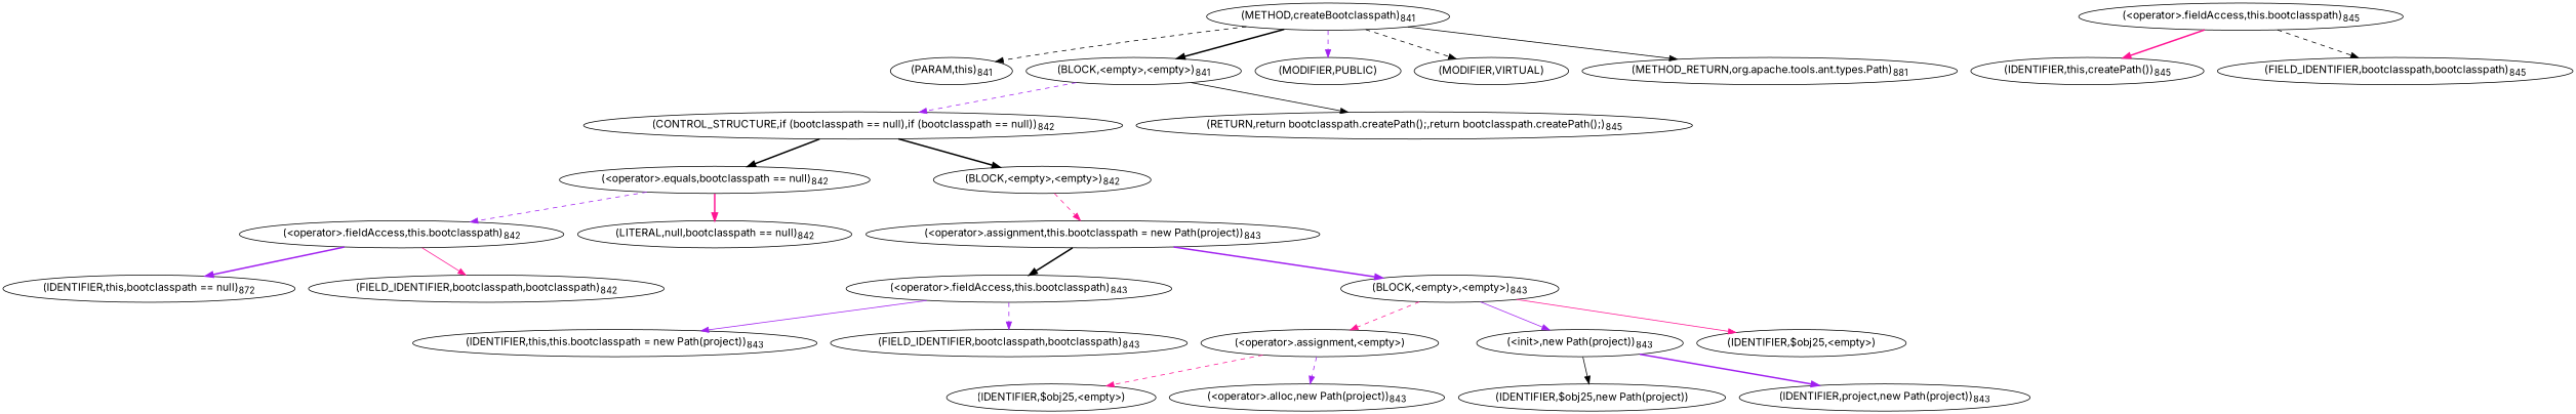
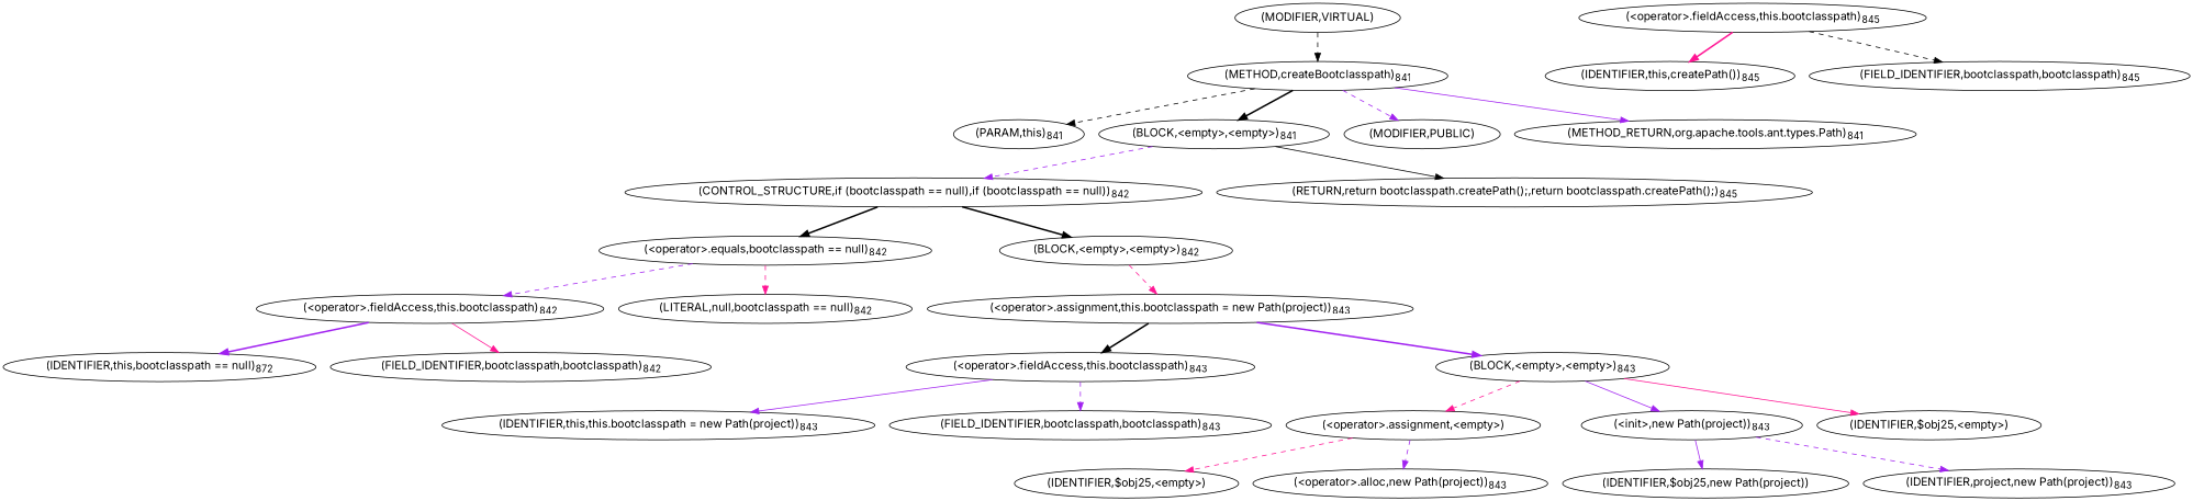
  digraph {
    fontname=Inter
    node [fontname=Inter]
    edge [color=purple fontname=Inter style=dashed]
    n1 [label=<(METHOD,createBootclasspath)<SUB>841</SUB>>]
    n2 [label=<(PARAM,this)<SUB>841</SUB>>]
    n3 [label=<(BLOCK,&lt;empty&gt;,&lt;empty&gt;)<SUB>841</SUB>>]
    n4 [label=<(MODIFIER,PUBLIC)>]
    n5 [label=<(MODIFIER,VIRTUAL)>]
-   n6 [label=<(METHOD_RETURN,org.apache.tools.ant.types.Path)<SUB>881</SUB>>]
+   n6 [label=<(METHOD_RETURN,org.apache.tools.ant.types.Path)<SUB>841</SUB>>]
    n7 [label=<(CONTROL_STRUCTURE,if (bootclasspath == null),if (bootclasspath == null))<SUB>842</SUB>>]
    n8 [label=<(RETURN,return bootclasspath.createPath();,return bootclasspath.createPath();)<SUB>845</SUB>>]
    n9 [label=<(&lt;operator&gt;.equals,bootclasspath == null)<SUB>842</SUB>>]
    n10 [label=<(BLOCK,&lt;empty&gt;,&lt;empty&gt;)<SUB>842</SUB>>]
    n11 [label=<(&lt;operator&gt;.fieldAccess,this.bootclasspath)<SUB>842</SUB>>]
    n12 [label=<(LITERAL,null,bootclasspath == null)<SUB>842</SUB>>]
    n13 [label=<(&lt;operator&gt;.assignment,this.bootclasspath = new Path(project))<SUB>843</SUB>>]
    n14 [label=<(IDENTIFIER,this,bootclasspath == null)<SUB>872</SUB>>]
    n15 [label=<(FIELD_IDENTIFIER,bootclasspath,bootclasspath)<SUB>842</SUB>>]
    n16 [label=<(&lt;operator&gt;.fieldAccess,this.bootclasspath)<SUB>843</SUB>>]
    n17 [label=<(BLOCK,&lt;empty&gt;,&lt;empty&gt;)<SUB>843</SUB>>]
    n18 [label=<(IDENTIFIER,this,this.bootclasspath = new Path(project))<SUB>843</SUB>>]
    n19 [label=<(FIELD_IDENTIFIER,bootclasspath,bootclasspath)<SUB>843</SUB>>]
    n20 [label=<(&lt;operator&gt;.assignment,&lt;empty&gt;)>]
    n21 [label=<(&lt;init&gt;,new Path(project))<SUB>843</SUB>>]
    n22 [label=<(IDENTIFIER,$obj25,&lt;empty&gt;)>]
    n23 [label=<(IDENTIFIER,$obj25,&lt;empty&gt;)>]
    n24 [label=<(&lt;operator&gt;.alloc,new Path(project))<SUB>843</SUB>>]
    n25 [label=<(IDENTIFIER,$obj25,new Path(project))>]
    n26 [label=<(IDENTIFIER,project,new Path(project))<SUB>843</SUB>>]
    n27 [label=<(&lt;operator&gt;.fieldAccess,this.bootclasspath)<SUB>845</SUB>>]
    n28 [label=<(IDENTIFIER,this,createPath())<SUB>845</SUB>>]
    n29 [label=<(FIELD_IDENTIFIER,bootclasspath,bootclasspath)<SUB>845</SUB>>]
    n1 -> n2 [color=black]
    n1 -> n3 [color=black style=bold]
    n1 -> n4
-   n1 -> n5 [color=black]
-   n1 -> n6 [color=black style=solid]
+   n5 -> n1 [color=black]
+   n1 -> n6 [style=solid]
    n3 -> n7
    n3 -> n8 [color=black style=solid]
    n7 -> n9 [color=black style=bold]
    n7 -> n10 [color=black style=bold]
    n9 -> n11
-   n9 -> n12 [color=deeppink style=bold]
+   n9 -> n12 [color=deeppink]
    n10 -> n13 [color=deeppink]
    n11 -> n14 [style=bold]
    n11 -> n15 [color=deeppink style=solid]
    n13 -> n16 [color=black style=bold]
    n13 -> n17 [style=bold]
    n16 -> n18 [style=solid]
    n16 -> n19
    n17 -> n20 [color=deeppink]
    n17 -> n21 [style=solid]
    n17 -> n22 [color=deeppink style=solid]
    n20 -> n23 [color=deeppink]
    n20 -> n24
-   n21 -> n25 [color=black style=solid]
-   n21 -> n26 [style=bold]
+   n21 -> n25 [style=solid]
+   n21 -> n26
    n27 -> n28 [color=deeppink style=bold]
    n27 -> n29 [color=black]
  }
